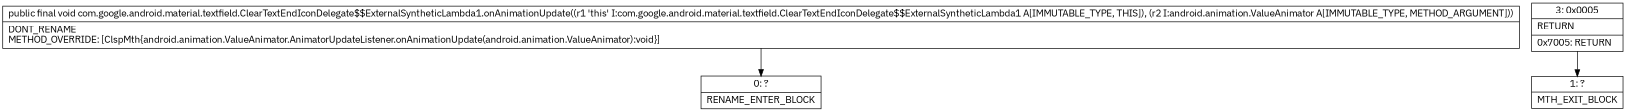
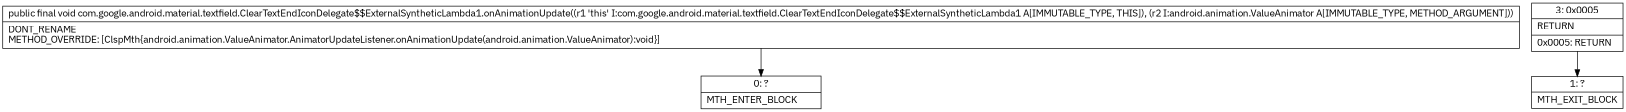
  digraph {
    fontname="IBM Plex Sans"
    node [fontname="IBM Plex Sans" shape=record]
    edge [fontname="IBM Plex Sans"]
-   n1 [label="{0\:\ ?|RENAME_ENTER_BLOCK\l}"]
-   n2 [label="{3\:\ 0x0005|RETURN\l|0x7005: RETURN   \l}"]
+   n1 [label="{0\:\ ?|MTH_ENTER_BLOCK\l}"]
+   n2 [label="{3\:\ 0x0005|RETURN\l|0x0005: RETURN   \l}"]
    n3 [label="{1\:\ ?|MTH_EXIT_BLOCK\l}"]
    n4 [label="{public final void com.google.android.material.textfield.ClearTextEndIconDelegate$$ExternalSyntheticLambda1.onAnimationUpdate((r1 'this' I:com.google.android.material.textfield.ClearTextEndIconDelegate$$ExternalSyntheticLambda1 A[IMMUTABLE_TYPE, THIS]), (r2 I:android.animation.ValueAnimator A[IMMUTABLE_TYPE, METHOD_ARGUMENT]))  | DONT_RENAME\lMETHOD_OVERRIDE: [ClspMth\{android.animation.ValueAnimator.AnimatorUpdateListener.onAnimationUpdate(android.animation.ValueAnimator):void\}]\l}"]
    n2 -> n3
    n4 -> n1
  }
